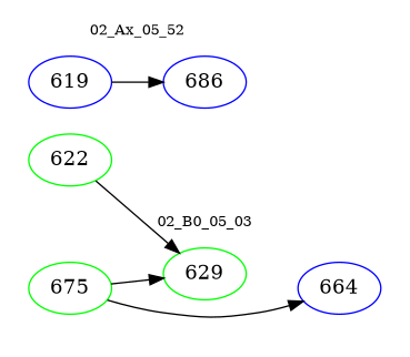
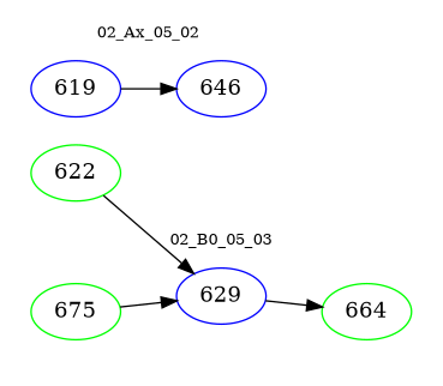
  digraph {
    rankdir=LR
    node [color=blue]
    edge [color=black]
    n1 [color=green label=622]
    n2 [label=619]
-   n3 [label=686]
+   n3 [label=646]
    n4 [color=green label=675]
-   n5 [color=green label=629]
-   n6 [label=664]
+   n5 [label=629]
+   n6 [color=green label=664]
    subgraph cluster_1 {
      color=white
      fontsize=10
-     label="02_Ax_05_52"
+     label="02_Ax_05_02"
      n1
      n2
      n3
    }
    subgraph cluster_2 {
      color=white
      fontsize=10
      label="02_B0_05_03"
      n4
      n5
      n6
    }
    n1 -> n5
    n2 -> n3
    n4 -> n5
-   n4 -> n6
+   n5 -> n6
  }
